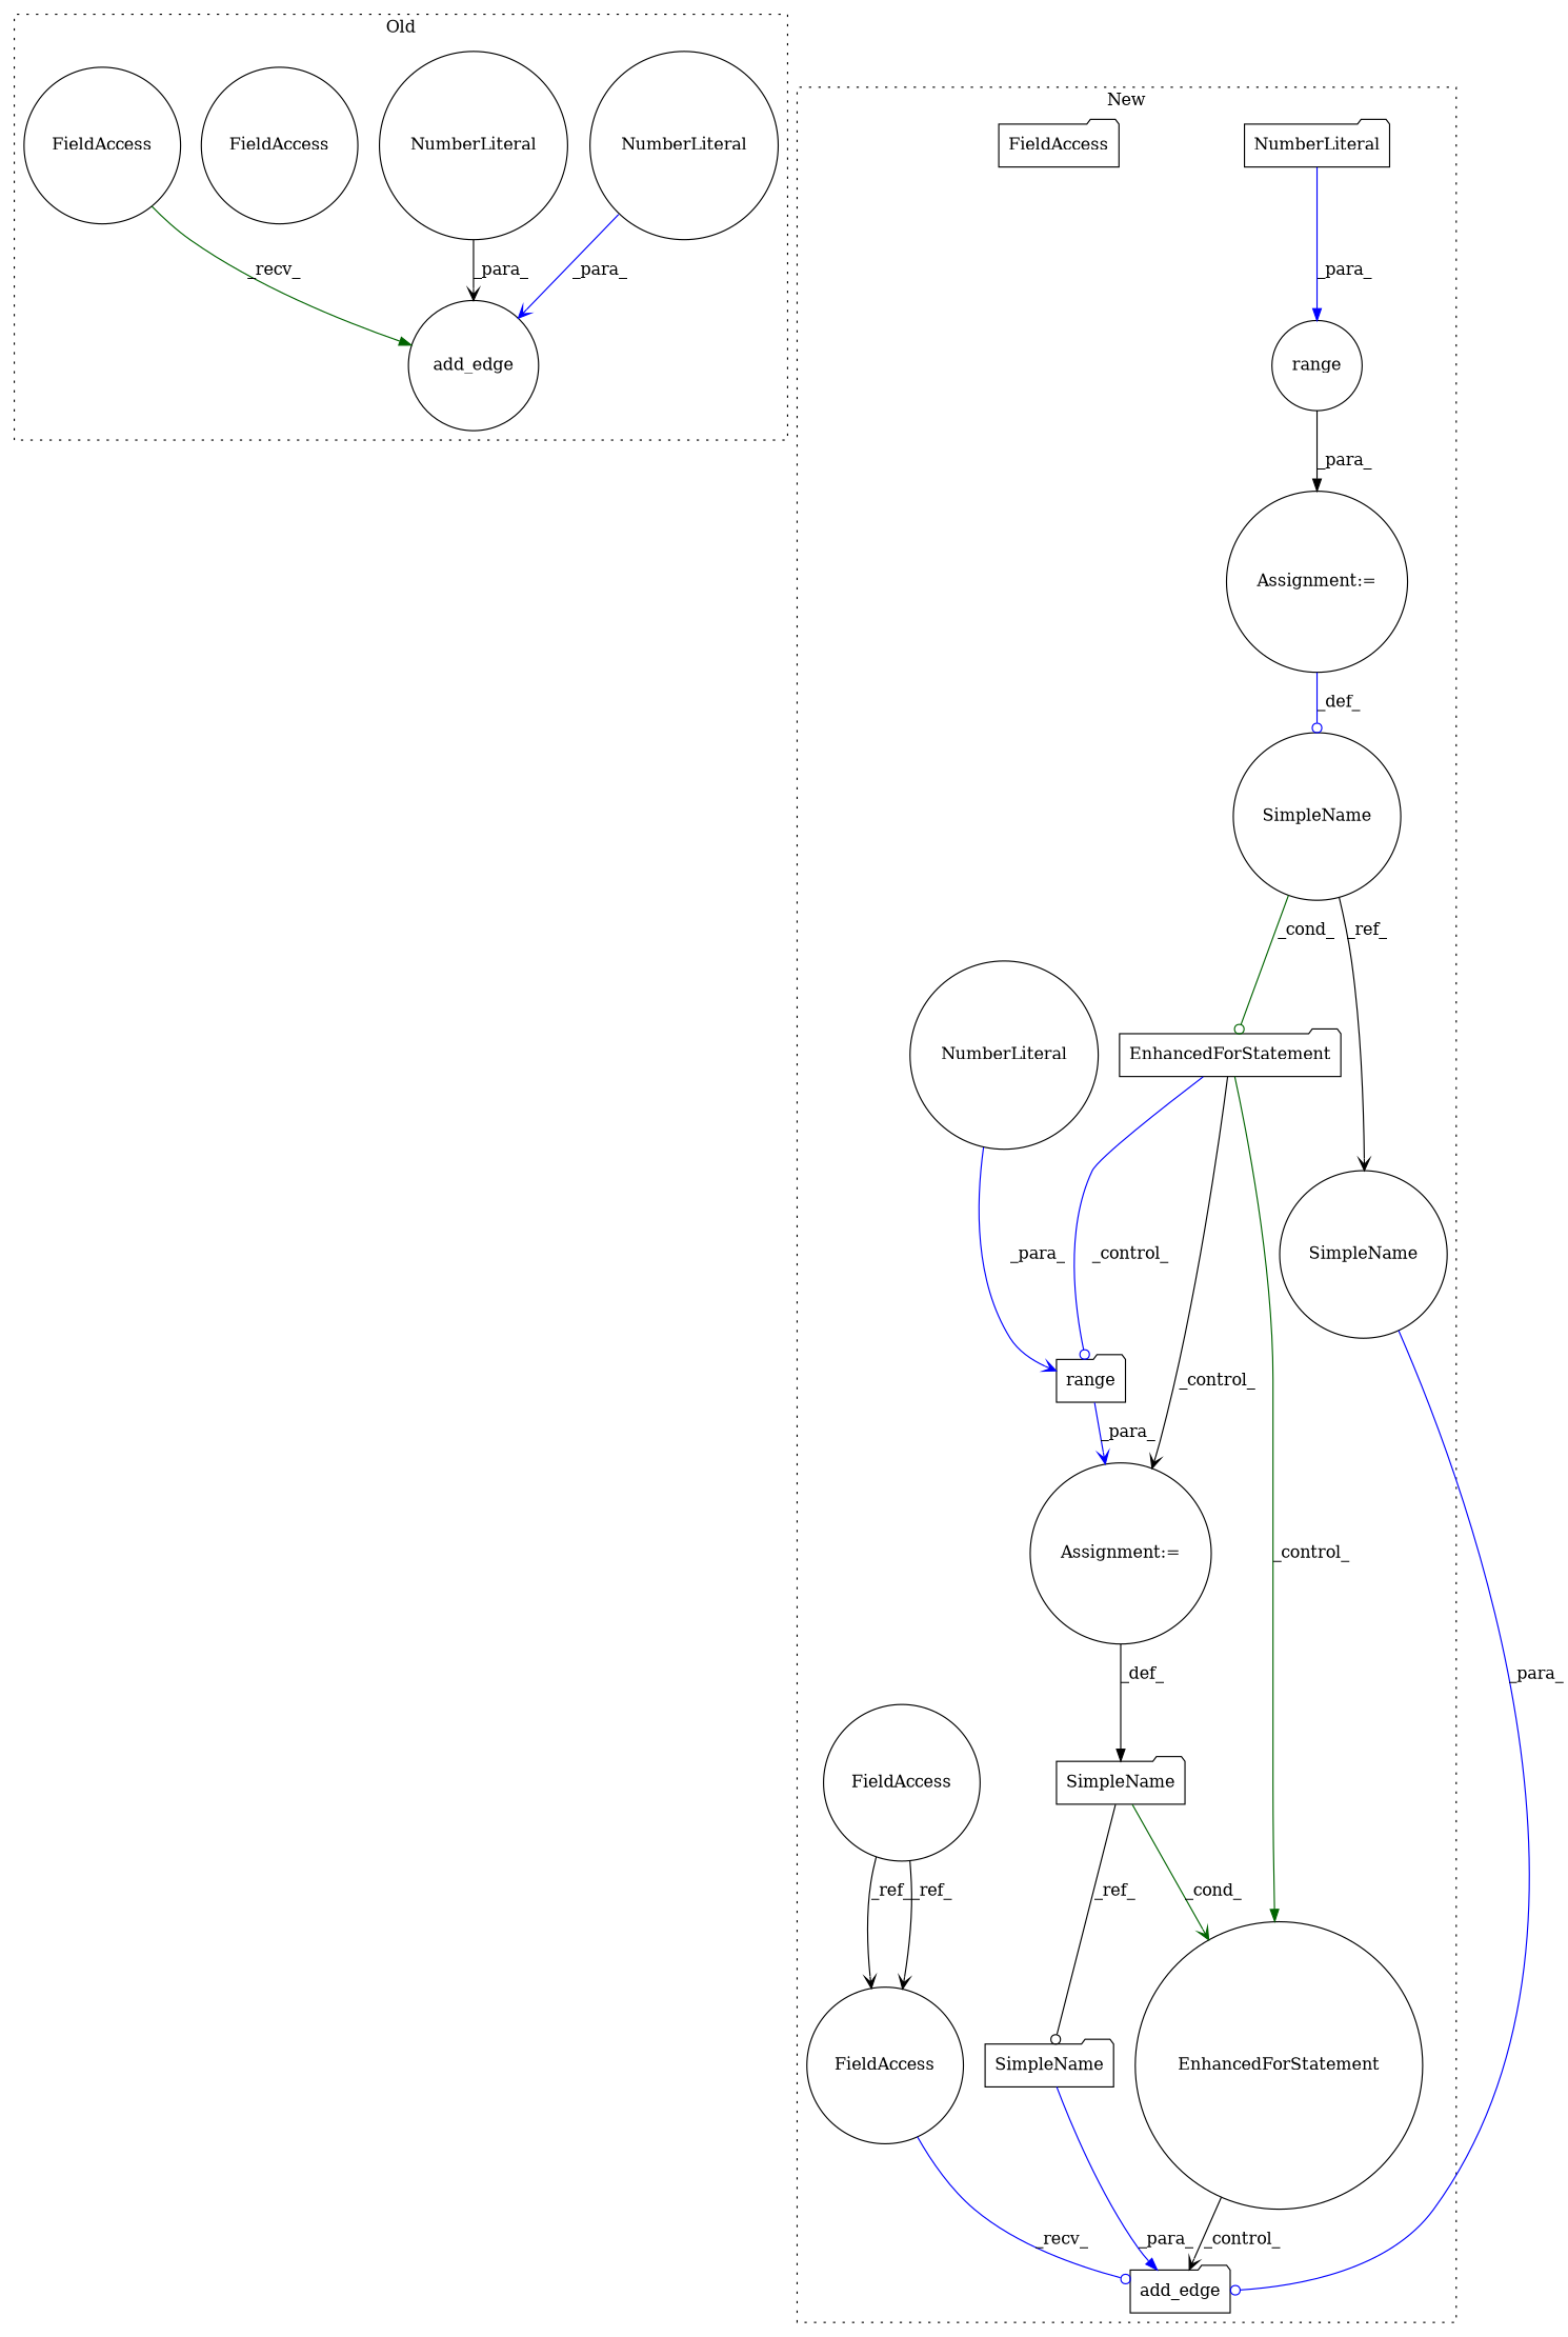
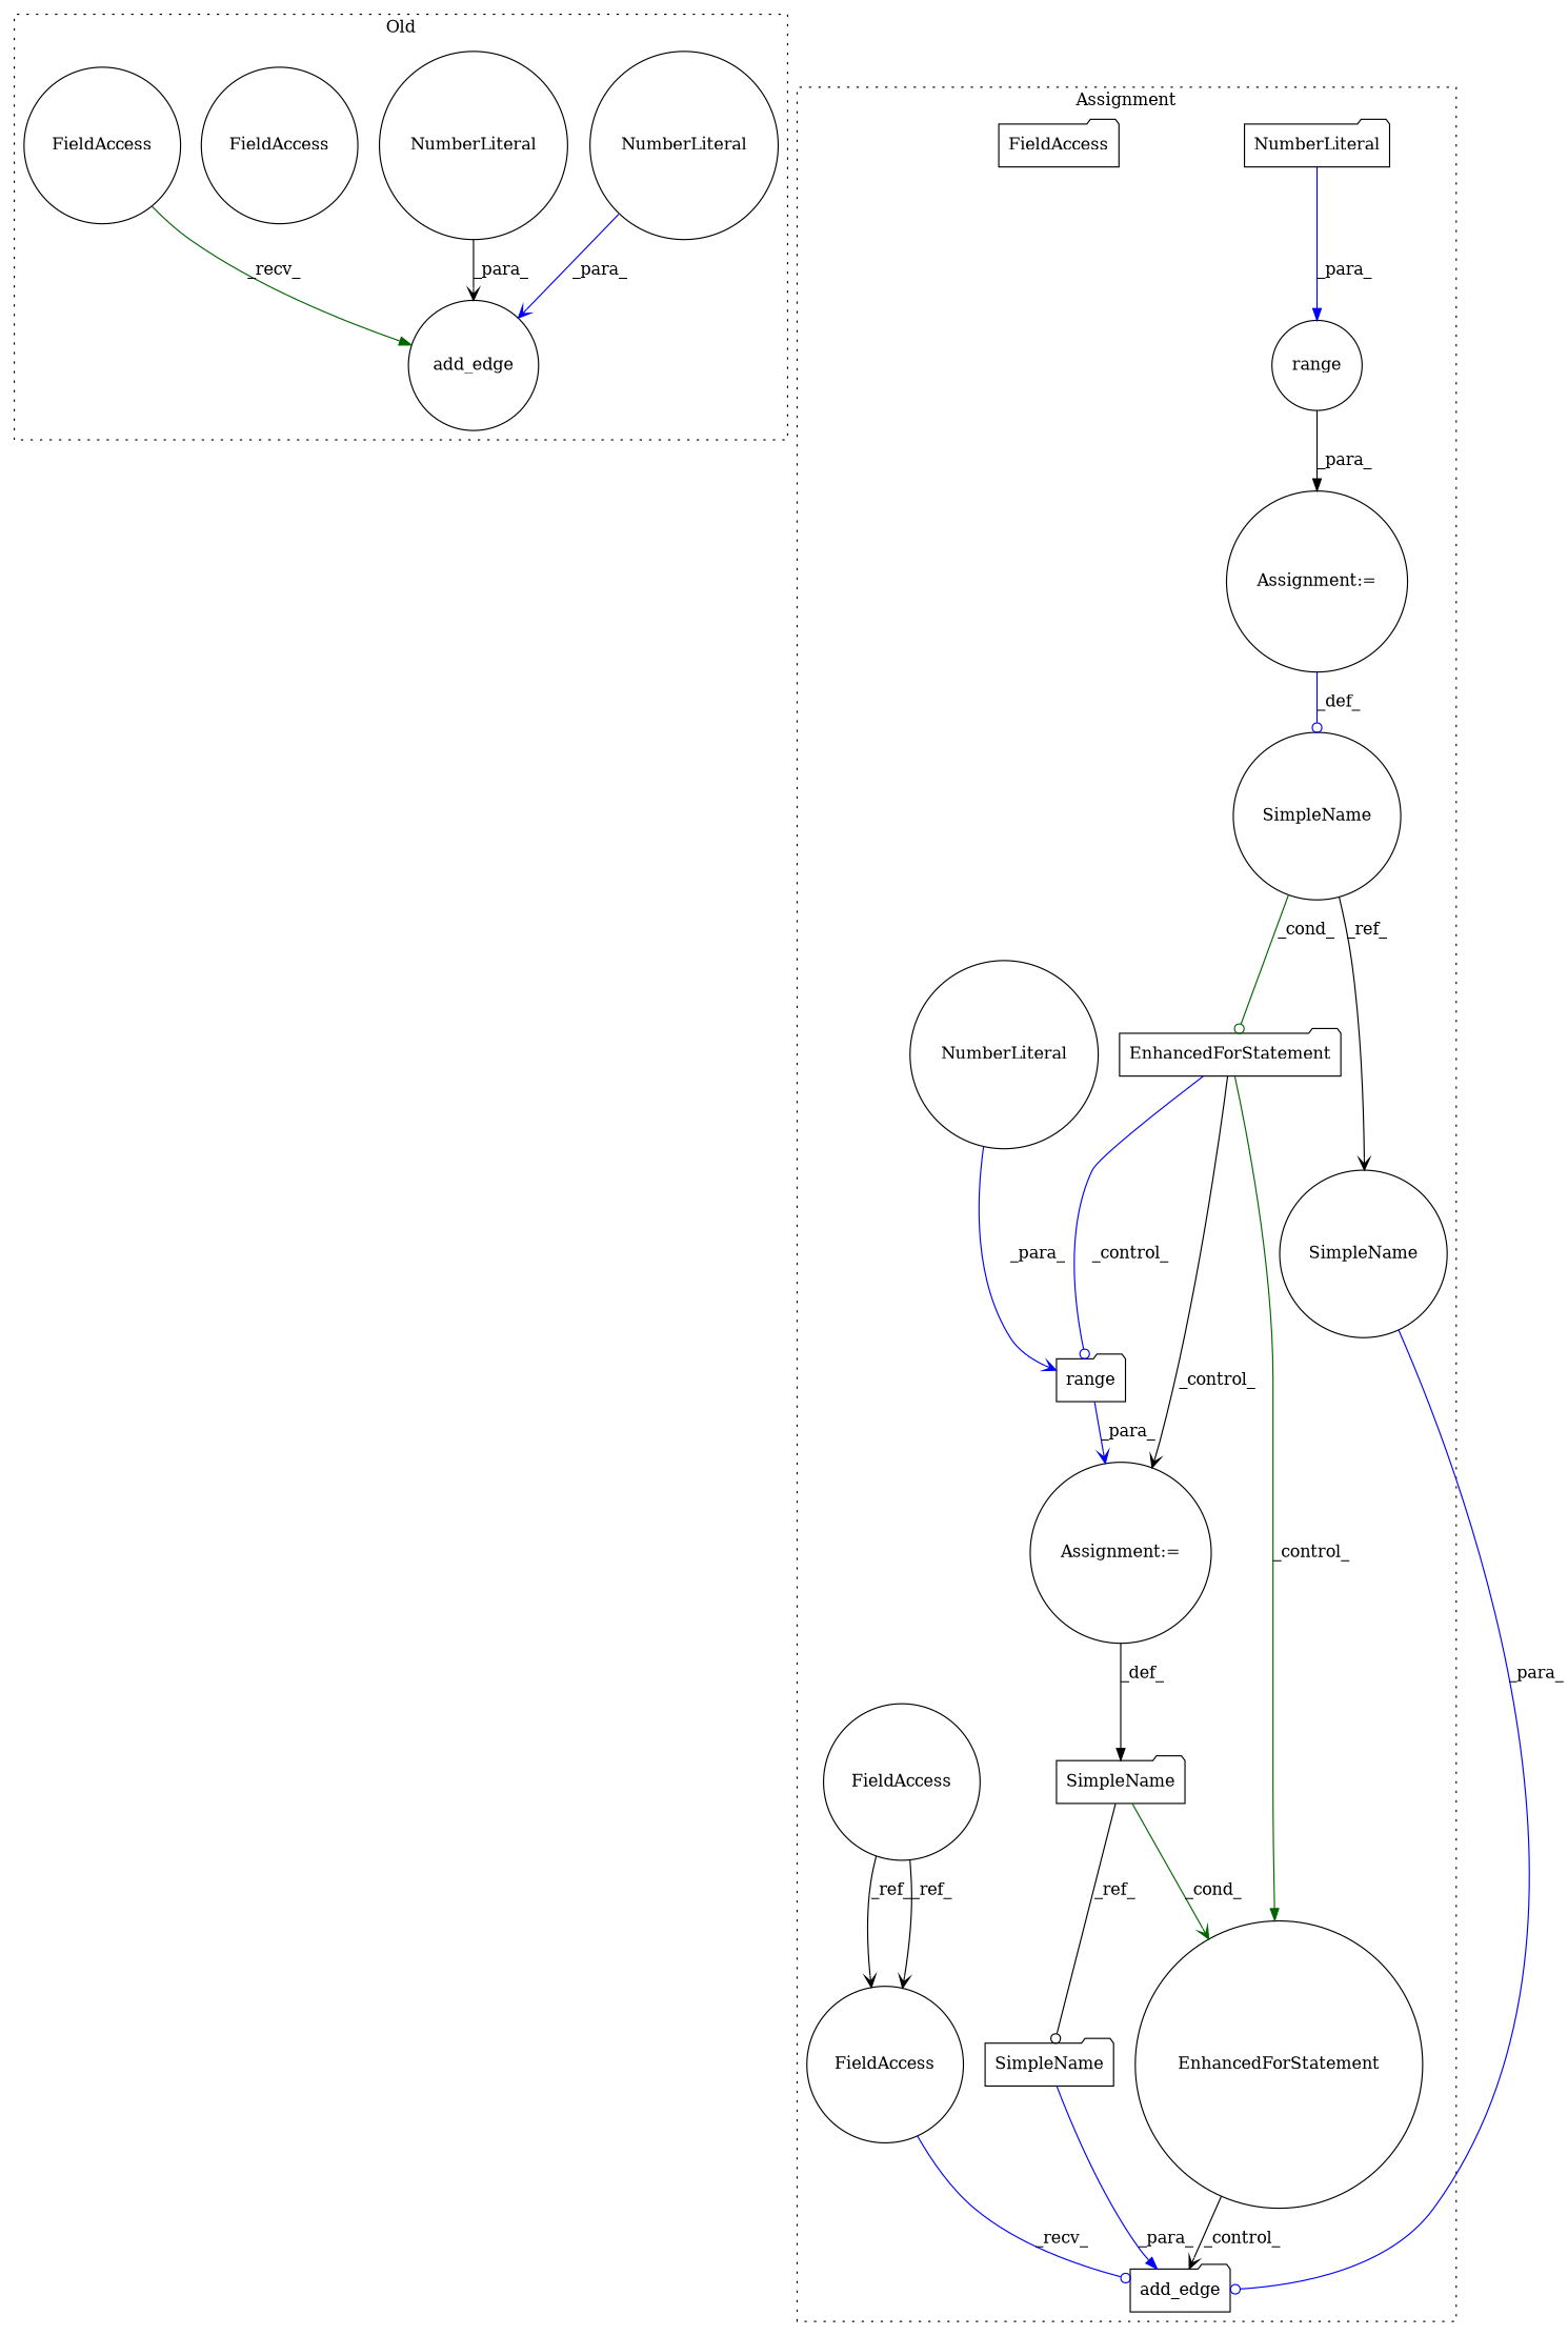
  digraph {
    node [a=22 l=1 s=737 shape=circle]
    edge [color=blue arrowhead=vee]
    n1 [a=32 l="9,1" label=add_edge s="739,751"]
    n2 [a=34 label=NumberLiteral s=750]
    n3 [a=34 label=NumberLiteral s=748]
    n4 [label=FieldAccess]
    n5 [label=FieldAccess]
    n6 [a=32 l="9,1" label=add_edge s="846,858" shape=folder]
    n7 [a=7 l="57,2" label="Assignment:=" s="757,832"]
    n8 [a=7 l="53,2" label="Assignment:=" s="676,747"]
    n9 [a=70 l="57,2" label=EnhancedForStatement s="757,832"]
    n10 [a=42 label=SimpleName s=733]
    n11 [a=70 l="53,2" label=EnhancedForStatement s="676,747" shape=folder]
    n12 [a=42 label=SimpleName s=818 shape=folder]
    n13 [a=32 l="6,1" label=range s="737,746"]
    n14 [a=34 l=3 label=NumberLiteral s=743 shape=folder]
    n15 [label=FieldAccess s=844 shape=folder]
    n16 [a=32 l="6,1" label=range s="822,831" shape=folder]
    n17 [a=34 l=3 label=NumberLiteral s=828]
    n18 [label=FieldAccess s=658]
    n19 [a=42 label=SimpleName s=857 shape=folder]
    n20 [label=FieldAccess s=844]
    n21 [a=42 label=SimpleName s=855]
    subgraph cluster_1 {
      label=Old
      style=dotted
      n1
      n2
      n3
      n4
      n5
    }
    subgraph cluster_2 {
-     label=New
+     label=Assignment
      style=dotted
      n6
      n7
      n8
      n9
      n10
      n11
      n12
      n13
      n14
      n15
      n16
      n17
      n18
      n19
      n20
      n21
    }
    n2 -> n1 [label=_para_]
    n3 -> n1 [label=_para_ color=black]
    n5 -> n1 [label=_recv_ color=darkgreen arrowhead=normal]
    n7 -> n12 [label=_def_ color=black arrowhead=normal]
    n8 -> n10 [label=_def_ arrowhead=odot]
    n9 -> n6 [label=_control_ color=black]
    n10 -> n11 [label=_cond_ color=darkgreen arrowhead=odot]
    n10 -> n21 [label=_ref_ color=black]
    n11 -> n7 [label=_control_ color=black]
    n11 -> n9 [label=_control_ color=darkgreen arrowhead=normal]
    n11 -> n16 [label=_control_ arrowhead=odot]
    n12 -> n9 [label=_cond_ color=darkgreen]
    n12 -> n19 [label=_ref_ color=black arrowhead=odot]
    n13 -> n8 [label=_para_ color=black arrowhead=normal]
    n14 -> n13 [label=_para_ arrowhead=normal]
    n16 -> n7 [label=_para_]
    n17 -> n16 [label=_para_]
    n18 -> n20 [label=_ref_ color=black]
    n18 -> n20 [label=_ref_ color=black]
    n19 -> n6 [label=_para_ arrowhead=normal]
    n20 -> n6 [label=_recv_ arrowhead=odot]
    n21 -> n6 [label=_para_ arrowhead=odot]
  }
